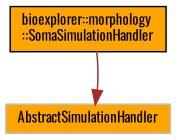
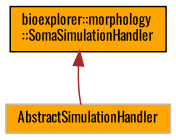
  digraph {
    fontname=Oswald
    node [fillcolor=orange fontname=Oswald fontsize=10 shape=record style=filled]
    n1 [color=black fontcolor=black height=0.2 label="bioexplorer::morphology\l::SomaSimulationHandler" width=0.4]
    n2 [color=grey75 height=0.2 label=AbstractSimulationHandler width=0.4]
-   n2 -> n1 [color=brown dir=back fontname=Oswald fontsize=10 labelfontname=Helvetica labelfontsize=10 style=solid]
+   n1 -> n2 [color=brown dir=back fontname=Oswald fontsize=10 labelfontname=Helvetica labelfontsize=10 style=solid]
  }
